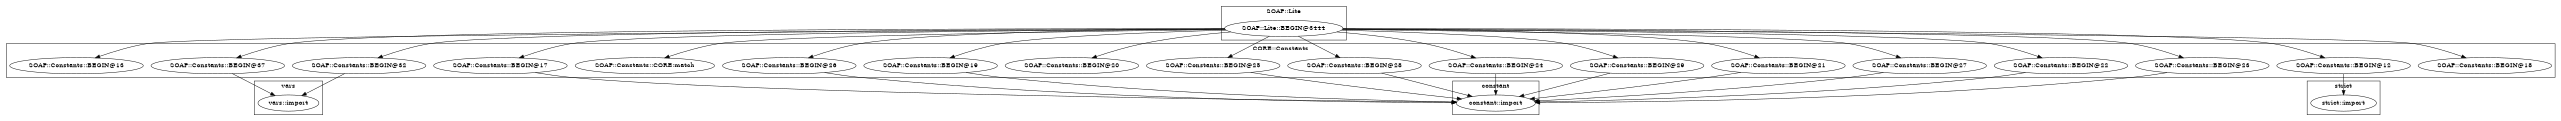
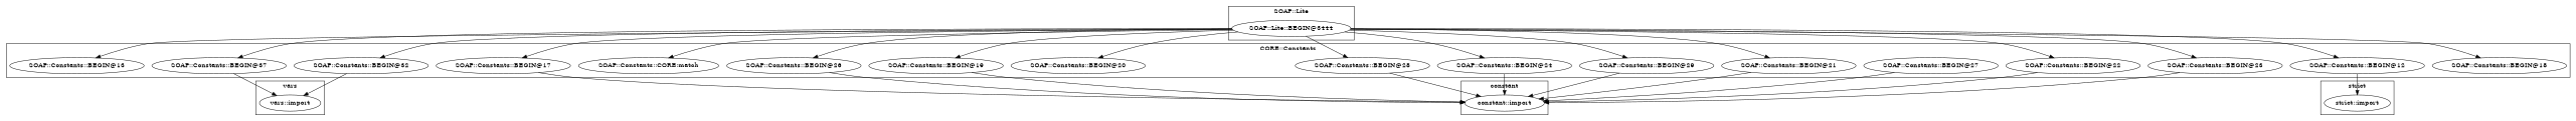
  digraph {
    "strict::import"
    "vars::import"
    "SOAP::Constants::BEGIN@18"
    "SOAP::Constants::BEGIN@32"
    "SOAP::Constants::BEGIN@28"
-   "SOAP::Constants::BEGIN@25"
    "SOAP::Constants::BEGIN@19"
    "SOAP::Constants::BEGIN@26"
    "SOAP::Constants::BEGIN@37"
    "SOAP::Constants::BEGIN@17"
    "SOAP::Constants::BEGIN@23"
    "SOAP::Constants::BEGIN@12"
    "SOAP::Constants::BEGIN@20"
    "SOAP::Constants::BEGIN@27"
    "SOAP::Constants::BEGIN@21"
    "SOAP::Constants::CORE:match"
    "SOAP::Constants::BEGIN@29"
    "SOAP::Constants::BEGIN@24"
    "SOAP::Constants::BEGIN@22"
    "SOAP::Constants::BEGIN@13"
    "constant::import"
    "SOAP::Lite::BEGIN@3444"
    subgraph cluster_1 {
      label="strict"
      "strict::import"
    }
    subgraph cluster_2 {
      label=vars
      "vars::import"
    }
    subgraph cluster_3 {
      label="CORE::Constants"
      "SOAP::Constants::BEGIN@18"
      "SOAP::Constants::BEGIN@32"
      "SOAP::Constants::BEGIN@28"
-     "SOAP::Constants::BEGIN@25"
      "SOAP::Constants::BEGIN@19"
      "SOAP::Constants::BEGIN@26"
      "SOAP::Constants::BEGIN@37"
      "SOAP::Constants::BEGIN@17"
      "SOAP::Constants::BEGIN@23"
      "SOAP::Constants::BEGIN@12"
      "SOAP::Constants::BEGIN@20"
      "SOAP::Constants::BEGIN@27"
      "SOAP::Constants::BEGIN@21"
      "SOAP::Constants::CORE:match"
      "SOAP::Constants::BEGIN@29"
      "SOAP::Constants::BEGIN@24"
      "SOAP::Constants::BEGIN@22"
      "SOAP::Constants::BEGIN@13"
    }
    subgraph cluster_4 {
      label=constant
      "constant::import"
    }
    subgraph cluster_5 {
      label="SOAP::Lite"
      "SOAP::Lite::BEGIN@3444"
    }
    "SOAP::Constants::BEGIN@32" -> "vars::import"
    "SOAP::Constants::BEGIN@28" -> "constant::import"
-   "SOAP::Constants::BEGIN@25" -> "constant::import"
    "SOAP::Constants::BEGIN@19" -> "constant::import"
    "SOAP::Constants::BEGIN@26" -> "constant::import"
    "SOAP::Constants::BEGIN@37" -> "vars::import"
    "SOAP::Constants::BEGIN@17" -> "constant::import"
    "SOAP::Constants::BEGIN@23" -> "constant::import"
    "SOAP::Constants::BEGIN@12" -> "strict::import"
    "SOAP::Constants::BEGIN@27" -> "constant::import"
    "SOAP::Constants::BEGIN@21" -> "constant::import"
    "SOAP::Constants::BEGIN@29" -> "constant::import"
    "SOAP::Constants::BEGIN@24" -> "constant::import"
    "SOAP::Constants::BEGIN@22" -> "constant::import"
    "SOAP::Lite::BEGIN@3444" -> "SOAP::Constants::BEGIN@18"
    "SOAP::Lite::BEGIN@3444" -> "SOAP::Constants::BEGIN@32"
    "SOAP::Lite::BEGIN@3444" -> "SOAP::Constants::BEGIN@28"
-   "SOAP::Lite::BEGIN@3444" -> "SOAP::Constants::BEGIN@25"
    "SOAP::Lite::BEGIN@3444" -> "SOAP::Constants::BEGIN@19"
    "SOAP::Lite::BEGIN@3444" -> "SOAP::Constants::BEGIN@26"
    "SOAP::Lite::BEGIN@3444" -> "SOAP::Constants::BEGIN@37"
    "SOAP::Lite::BEGIN@3444" -> "SOAP::Constants::BEGIN@17"
    "SOAP::Lite::BEGIN@3444" -> "SOAP::Constants::BEGIN@23"
    "SOAP::Lite::BEGIN@3444" -> "SOAP::Constants::BEGIN@12"
    "SOAP::Lite::BEGIN@3444" -> "SOAP::Constants::BEGIN@20"
-   "SOAP::Lite::BEGIN@3444" -> "SOAP::Constants::BEGIN@27"
    "SOAP::Lite::BEGIN@3444" -> "SOAP::Constants::BEGIN@21"
    "SOAP::Lite::BEGIN@3444" -> "SOAP::Constants::CORE:match"
    "SOAP::Lite::BEGIN@3444" -> "SOAP::Constants::BEGIN@29"
    "SOAP::Lite::BEGIN@3444" -> "SOAP::Constants::BEGIN@24"
    "SOAP::Lite::BEGIN@3444" -> "SOAP::Constants::BEGIN@22"
    "SOAP::Lite::BEGIN@3444" -> "SOAP::Constants::BEGIN@13"
  }
